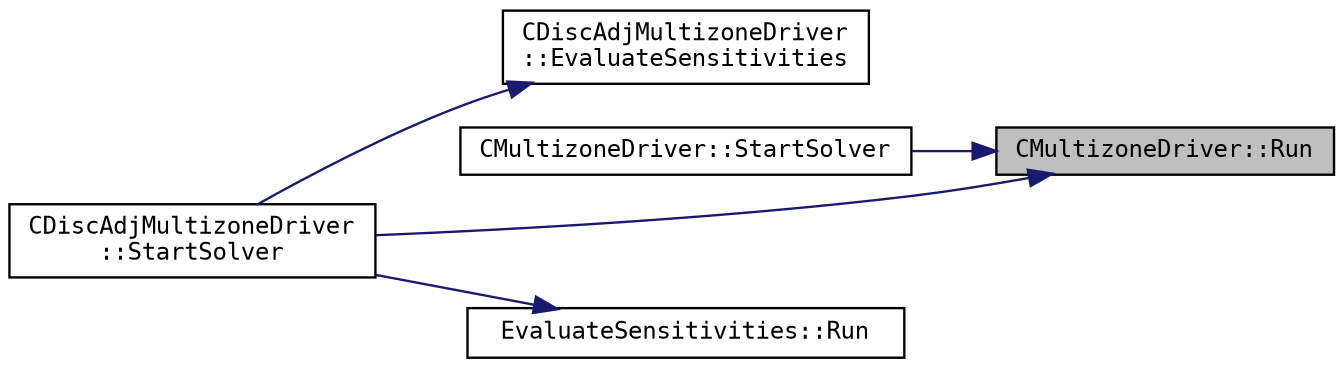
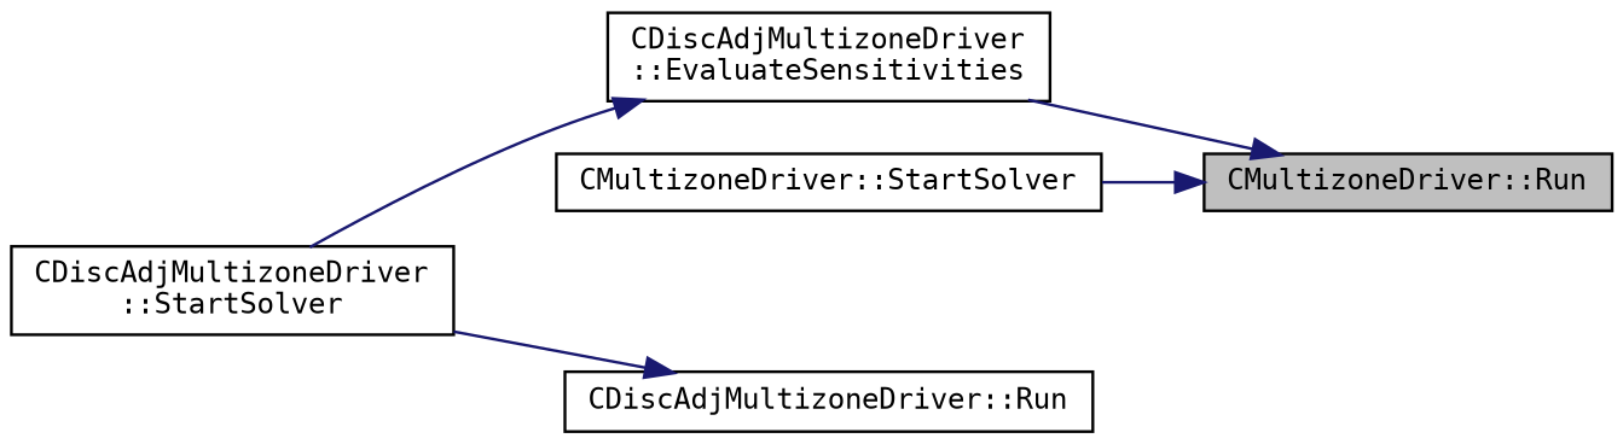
  digraph {
    fontname="DejaVu Sans Mono"
    rankdir=RL
    node [color=black fillcolor=white fontname="DejaVu Sans Mono" fontsize=10 shape=record style=filled]
    edge [color=midnightblue dir=back fontname="DejaVu Sans Mono" fontsize=10 labelfontname=Helvetica labelfontsize=10 style=solid]
    n1 [fillcolor=grey75 fontcolor=black height=0.2 label="CMultizoneDriver::Run" width=0.4]
    n2 [height=0.2 label="CDiscAdjMultizoneDriver\l::EvaluateSensitivities" width=0.4]
    n3 [height=0.2 label="CMultizoneDriver::StartSolver" width=0.4]
    n4 [height=0.2 label="CDiscAdjMultizoneDriver\l::StartSolver" width=0.4]
-   n5 [height=0.2 label="EvaluateSensitivities::Run" width=0.4]
-   n1 -> n4
+   n5 [height=0.2 label="CDiscAdjMultizoneDriver::Run" width=0.4]
+   n1 -> n2
    n1 -> n3
    n2 -> n4
    n5 -> n4
  }
